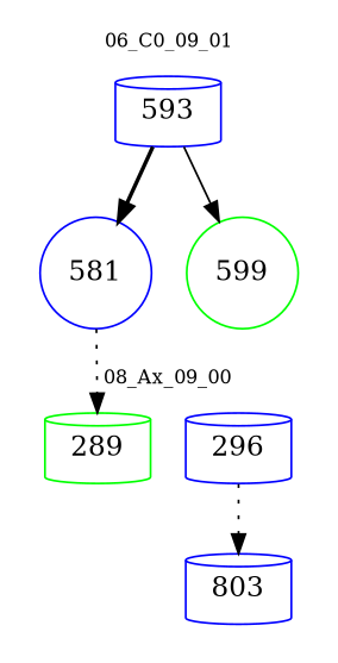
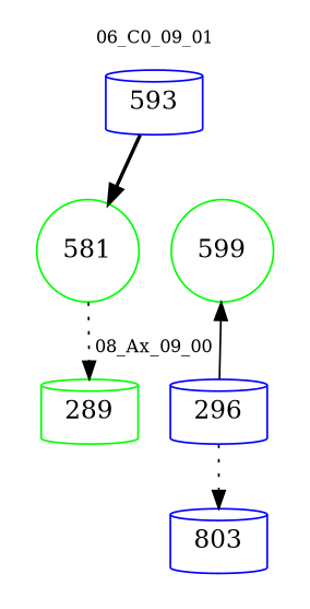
  digraph {
    node [color=blue shape=cylinder]
    edge [color=black style=dotted]
    n1 [label=296]
    n2 [color=green label=289]
    n3 [label=803]
    n4 [label=593]
-   n5 [label=581 shape=circle]
+   n5 [color=green label=581 shape=circle]
    n6 [color=green label=599 shape=circle]
    subgraph cluster_1 {
      color=white
      fontsize=10
      label="08_Ax_09_00"
      n1
      n2
      n3
    }
    subgraph cluster_2 {
      color=white
      fontsize=10
      label="06_C0_09_01"
      n4
      n5
      n6
    }
    n1 -> n3
    n4 -> n5 [style=bold]
-   n4 -> n6 [style=solid]
+   n1 -> n6 [style=solid]
    n5 -> n2
  }
